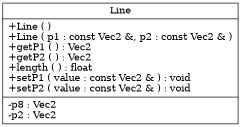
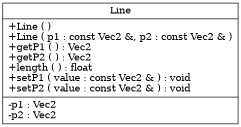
  digraph {
    rankdir=RL
-   n1 [label="Line\n|+Line (  )\l+Line ( p1 : const Vec2 &, p2 : const Vec2 & )\l+getP1 (  ) : Vec2\l+getP2 (  ) : Vec2\l+length (  ) : float\l+setP1 ( value : const Vec2 & ) : void\l+setP2 ( value : const Vec2 & ) : void\l|-p8 : Vec2\l-p2 : Vec2\l" shape=record]
+   n1 [label="Line\n|+Line (  )\l+Line ( p1 : const Vec2 &, p2 : const Vec2 & )\l+getP1 (  ) : Vec2\l+getP2 (  ) : Vec2\l+length (  ) : float\l+setP1 ( value : const Vec2 & ) : void\l+setP2 ( value : const Vec2 & ) : void\l|-p1 : Vec2\l-p2 : Vec2\l" shape=record]
  }
